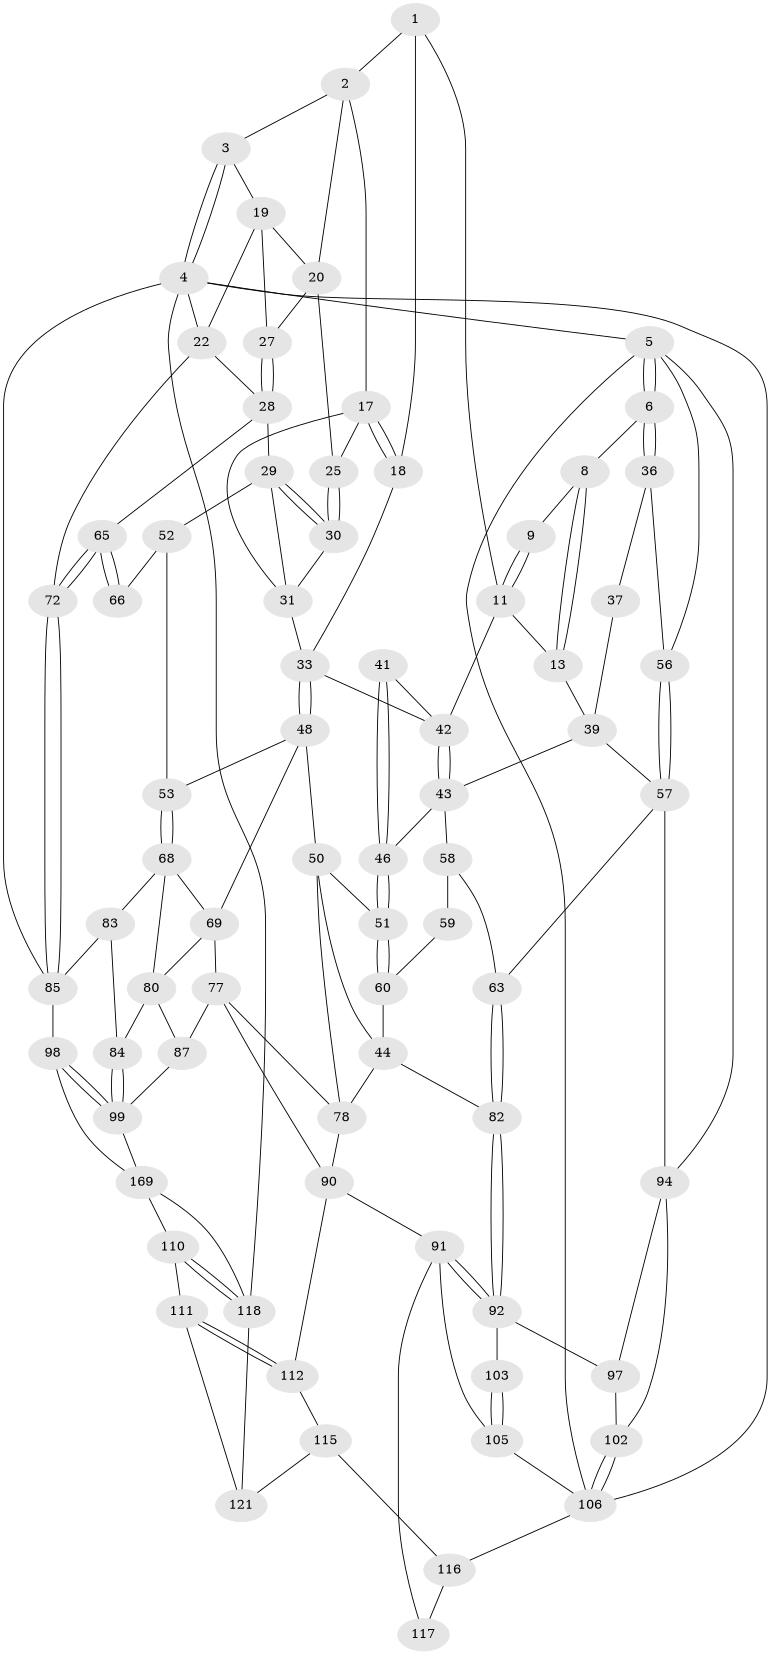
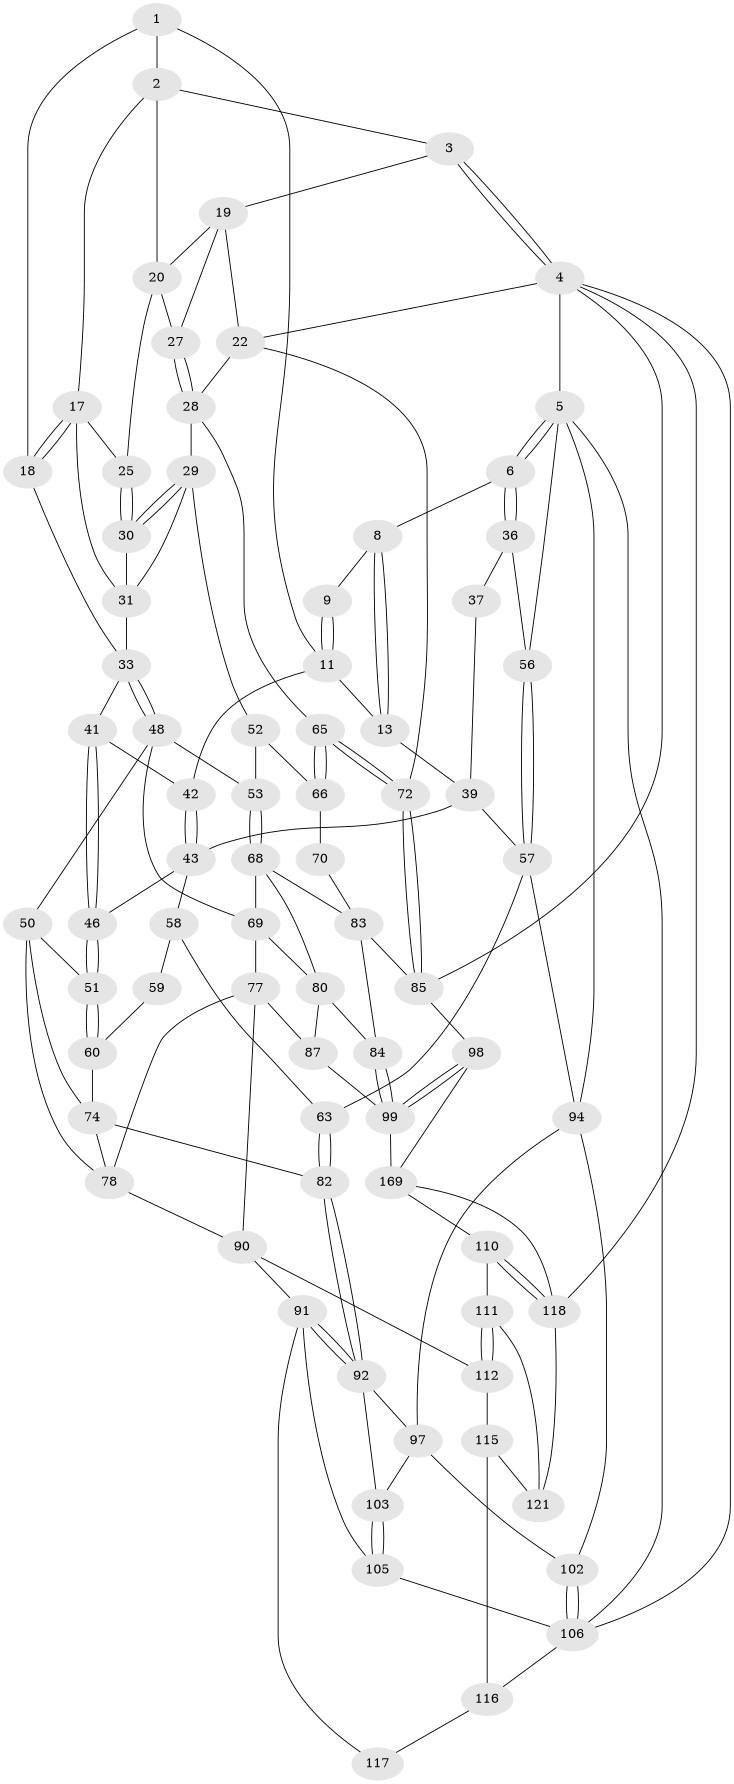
  graph {
    node [color=gray90 style=filled]
    1 [super="+10"]
    2 [super="+16"]
    11 [super="+12"]
    18
    3
    17 [super="+26"]
    20 [super="+24"]
    13 [super="+14"]
    42
    33 [super="+34"]
    4 [super="+119"]
    19 [super="+21"]
    25
    31 [super="+32"]
    27
    5 [super="+55"]
    22 [super="+23"]
    85 [super="+86"]
    106 [super="+108"]
    118 [super="+124"]
    6 [super="+7"]
    56
    94 [super="+95"]
    28 [super="+54"]
    72
    98
    116 [super="+123"]
    121
    8
    36 [super="+38"]
    57 [super="+64"]
    97 [super="+101"]
    102
    9
    37
    39 [super="+40"]
    43 [super="+44"]
    30
    41
    48 [super="+49"]
    29 [super="+45"]
    65
    52
    66 [super="+67"]
    53
    46 [super="+47"]
    50 [super="+73"]
    69 [super="+76"]
    58 [super="+62"]
    63
    51
    59 [super="+61"]
    60
-   74 [super="+75" label=44]
+   74 [super="+75"]
    78 [super="+89"]
    68 [super="+71"]
    80 [super="+81"]
    77 [super="+88"]
    82
    90 [super="+93"]
+   70 [super="+79"]
    83
    92 [super="+96"]
    87
    84
    99 [super="+100"]
    91 [super="+104"]
    112 [super="+114"]
    103
    n70 [label=169 super="+113"]
    105 [super="+107"]
    117
    115 [super="+122"]
    110
    111 [super="+120"]
    1 -- 2
    1 -- 11
    1 -- 18
    2 -- 3
    2 -- 17
    2 -- 20
    11 -- 13
    11 -- 42
    18 -- 33
    3 -- 4
    3 -- 4
    3 -- 19
    17 -- 18
    17 -- 18
    17 -- 25
    17 -- 31
    20 -- 25
    20 -- 27
    13 -- 39
    42 -- 43
    42 -- 43
-   33 -- 42
+   33 -- 41
    33 -- 48
    33 -- 48
    4 -- 5
    4 -- 22
    4 -- 85
    4 -- 106
    4 -- 118
    19 -- 20
    19 -- 27
    19 -- 22
    25 -- 30
    25 -- 30
    31 -- 33
    27 -- 28
    27 -- 28
    5 -- 106
    5 -- 6
    5 -- 6
    5 -- 56
    5 -- 94
    22 -- 28
    22 -- 72
    85 -- 98
    106 -- 116
    118 -- 121
    6 -- 8
    6 -- 36
    6 -- 36
    56 -- 57
    56 -- 57
    94 -- 97
    94 -- 102
    28 -- 29
    28 -- 65
    72 -- 85
    72 -- 85
    98 -- 99
    98 -- 99
    98 -- n70
    116 -- 117
    8 -- 13
    8 -- 13
    8 -- 9
    36 -- 56
    36 -- 37
    57 -- 94
    57 -- 63
    97 -- 102
+   97 -- 103
    102 -- 106
    102 -- 106
    9 -- 11
    9 -- 11
    37 -- 39
    39 -- 57
    39 -- 43
    43 -- 46
    43 -- 58
    30 -- 31
    41 -- 42
    41 -- 46
    41 -- 46
    48 -- 53
    48 -- 50
    48 -- 69
    29 -- 31
    29 -- 30
    29 -- 30
    29 -- 52
    65 -- 72
    65 -- 72
    65 -- 66
    65 -- 66
    52 -- 66
    52 -- 53
+   66 -- 70 [weight=2]
    53 -- 68
    53 -- 68
    46 -- 51
    46 -- 51
    50 -- 51
    50 -- 74
    50 -- 78
    69 -- 80
    69 -- 77
    58 -- 63
    58 -- 59 [weight=2]
    63 -- 82
    63 -- 82
    51 -- 60
    51 -- 60
    59 -- 60
    60 -- 74
    74 -- 78
    74 -- 82
    78 -- 90
    68 -- 69
    68 -- 80
    68 -- 83
    80 -- 87
    80 -- 84
    77 -- 78
    77 -- 90
    77 -- 87
    82 -- 92
    82 -- 92
    90 -- 91
    90 -- 112
+   70 -- 83
    83 -- 85
    83 -- 84
    92 -- 97
    92 -- 103
    87 -- 99
    84 -- 99
    84 -- 99
    99 -- n70
    91 -- 92
    91 -- 92
    91 -- 105
    91 -- 117
    112 -- 115
    103 -- 105
    103 -- 105
    n70 -- 118
    n70 -- 110
    105 -- 106
    115 -- 116 [weight=2]
    115 -- 121
    110 -- 118
    110 -- 118
    110 -- 111
    111 -- 121
    111 -- 112 [weight=2]
    111 -- 112
  }
